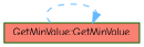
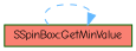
  digraph {
    rankdir=LR
    fontname="Comic Neue"
-   n1 [color=darkgreen fillcolor=salmon fontcolor=black fontname="Comic Neue" fontsize=10 height=0.2 label="GetMinValue::GetMinValue" shape=box style=filled width=0.4]
+   n1 [color=darkgreen fillcolor=salmon fontcolor=black fontname="Comic Neue" fontsize=10 height=0.2 label="SSpinBox::GetMinValue" shape=box style=filled width=0.4]
    n1 -> n1 [color=steelblue1 fontname="Comic Neue" fontsize=10 labelfontname=Helvetica labelfontsize=10 style=dashed]
  }
